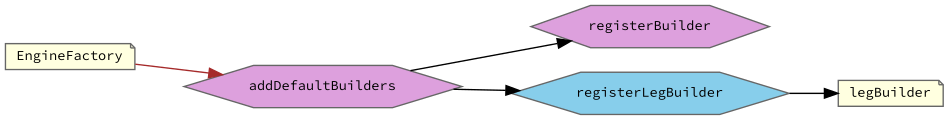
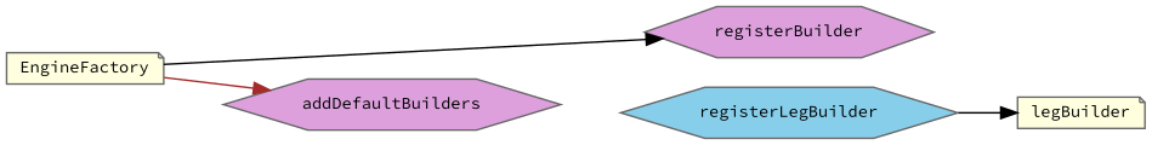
  digraph {
    fontname="Source Code Pro"
    rankdir=LR
    node [color=grey40 fillcolor=lightyellow fontname="Source Code Pro" fontsize=10 shape=hexagon style=filled]
    edge [color=black fontname="Source Code Pro" fontsize=10 labelfontname=Helvetica labelfontsize=10 style=solid]
    n1 [color=gray40 fontcolor=black height=0.2 label=EngineFactory shape=note width=0.4]
    n2 [fillcolor=plum height=0.2 label=addDefaultBuilders width=0.4]
    n3 [fillcolor=plum height=0.2 label=registerBuilder width=0.4]
    n4 [fillcolor=skyblue height=0.2 label=registerLegBuilder width=0.4]
    n5 [height=0.2 label=legBuilder shape=note width=0.4]
    n1 -> n2 [color=brown]
-   n2 -> n3
-   n2 -> n4
+   n1 -> n3
    n4 -> n5
  }
